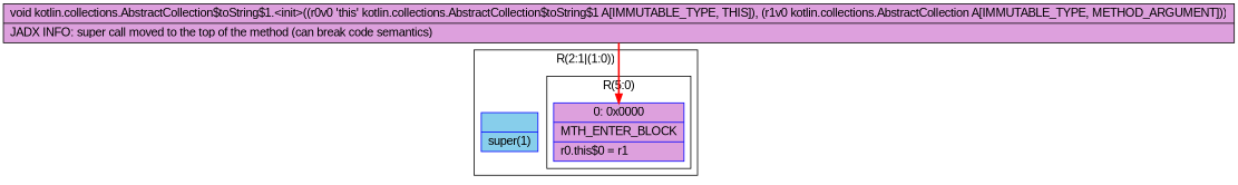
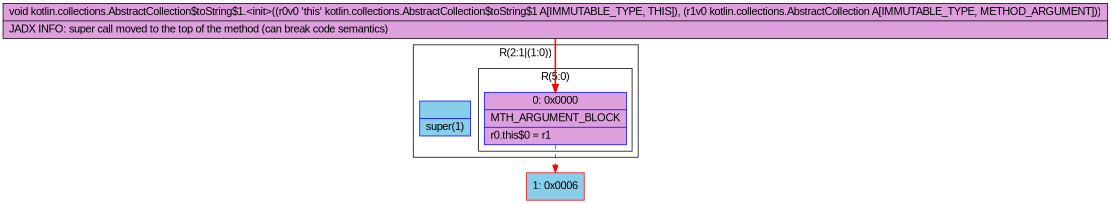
  digraph {
    fontname="Liberation Sans"
    node [color=blue fillcolor=plum fontname="Liberation Sans" shape=record style=filled]
    edge [color=red fontname="Liberation Sans"]
-   n1 [label="{0\:\ 0x0000|MTH_ENTER_BLOCK\l|r0.this$0 = r1\l}"]
+   n1 [label="{0\:\ 0x0000|MTH_ARGUMENT_BLOCK\l|r0.this$0 = r1\l}"]
    n2 [fillcolor=skyblue label="{|super(1)\l}"]
+   n3 [color=red fillcolor=skyblue label="{1\:\ 0x0006}"]
    n4 [label="{void kotlin.collections.AbstractCollection$toString$1.\<init\>((r0v0 'this' kotlin.collections.AbstractCollection$toString$1 A[IMMUTABLE_TYPE, THIS]), (r1v0 kotlin.collections.AbstractCollection A[IMMUTABLE_TYPE, METHOD_ARGUMENT]))  | JADX INFO: super call moved to the top of the method (can break code semantics)\l}" color=""]
    subgraph cluster_1 {
      label="R(2:1|(1:0))"
      n2
      subgraph cluster_2 {
        label="R(5:0)"
        n1
      }
    }
+   n1 -> n3 [style=dashed]
    n4 -> n1 [style=bold]
  }
